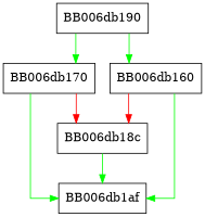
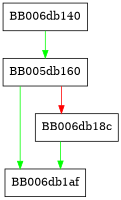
  digraph {
    splines=ortho
    node [shape=box]
    edge [color=green]
-   BB006db140 [label=BB006db190]
-   BB006db170
-   BB006db160
+   BB006db140
+   BB006db160 [label=BB005db160]
    BB006db1af
    BB006db18c
-   BB006db140 -> BB006db170
    BB006db140 -> BB006db160
-   BB006db170 -> BB006db1af
-   BB006db170 -> BB006db18c [color=red]
    BB006db160 -> BB006db1af
    BB006db160 -> BB006db18c [color=red]
    BB006db18c -> BB006db1af
  }
